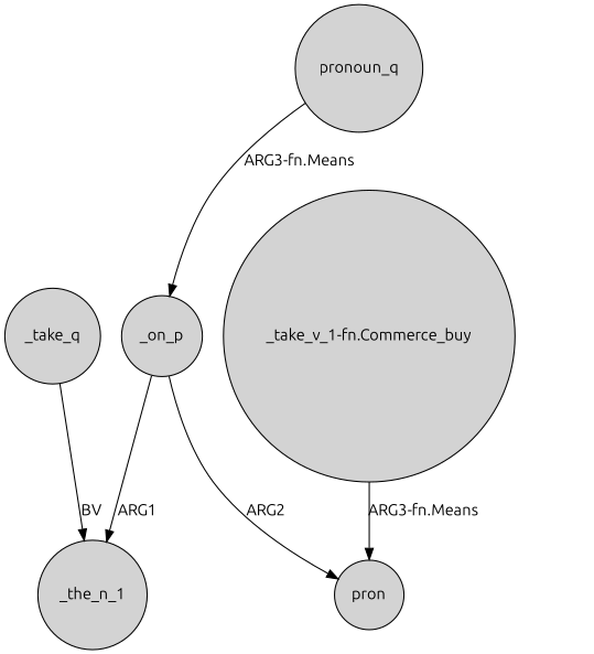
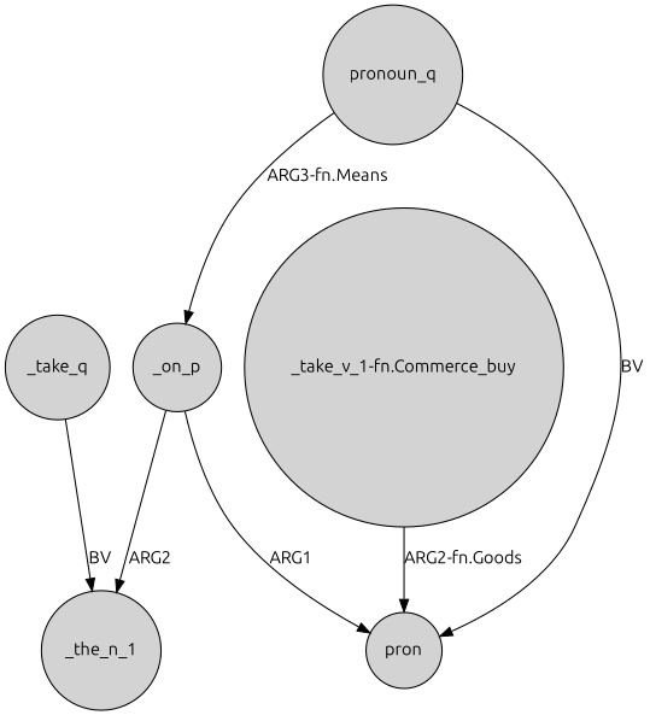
  digraph {
    fontname=Ubuntu
    node [fontname=Ubuntu shape=circle style=filled]
    edge [fontname=Ubuntu]
    n1 [label=_take_q]
    n2 [label=_the_n_1]
    _on_p
    pron
    "_take_v_1-fn.Commerce_buy"
    pronoun_q
    n1 -> n2 [label=BV]
-   _on_p -> n2 [label=ARG1]
-   _on_p -> pron [label=ARG2]
-   "_take_v_1-fn.Commerce_buy" -> pron [label="ARG3-fn.Means"]
+   _on_p -> n2 [label=ARG2]
+   _on_p -> pron [label=ARG1]
+   "_take_v_1-fn.Commerce_buy" -> pron [label="ARG2-fn.Goods"]
    pronoun_q -> _on_p [label="ARG3-fn.Means"]
+   pronoun_q -> pron [label=BV]
  }
